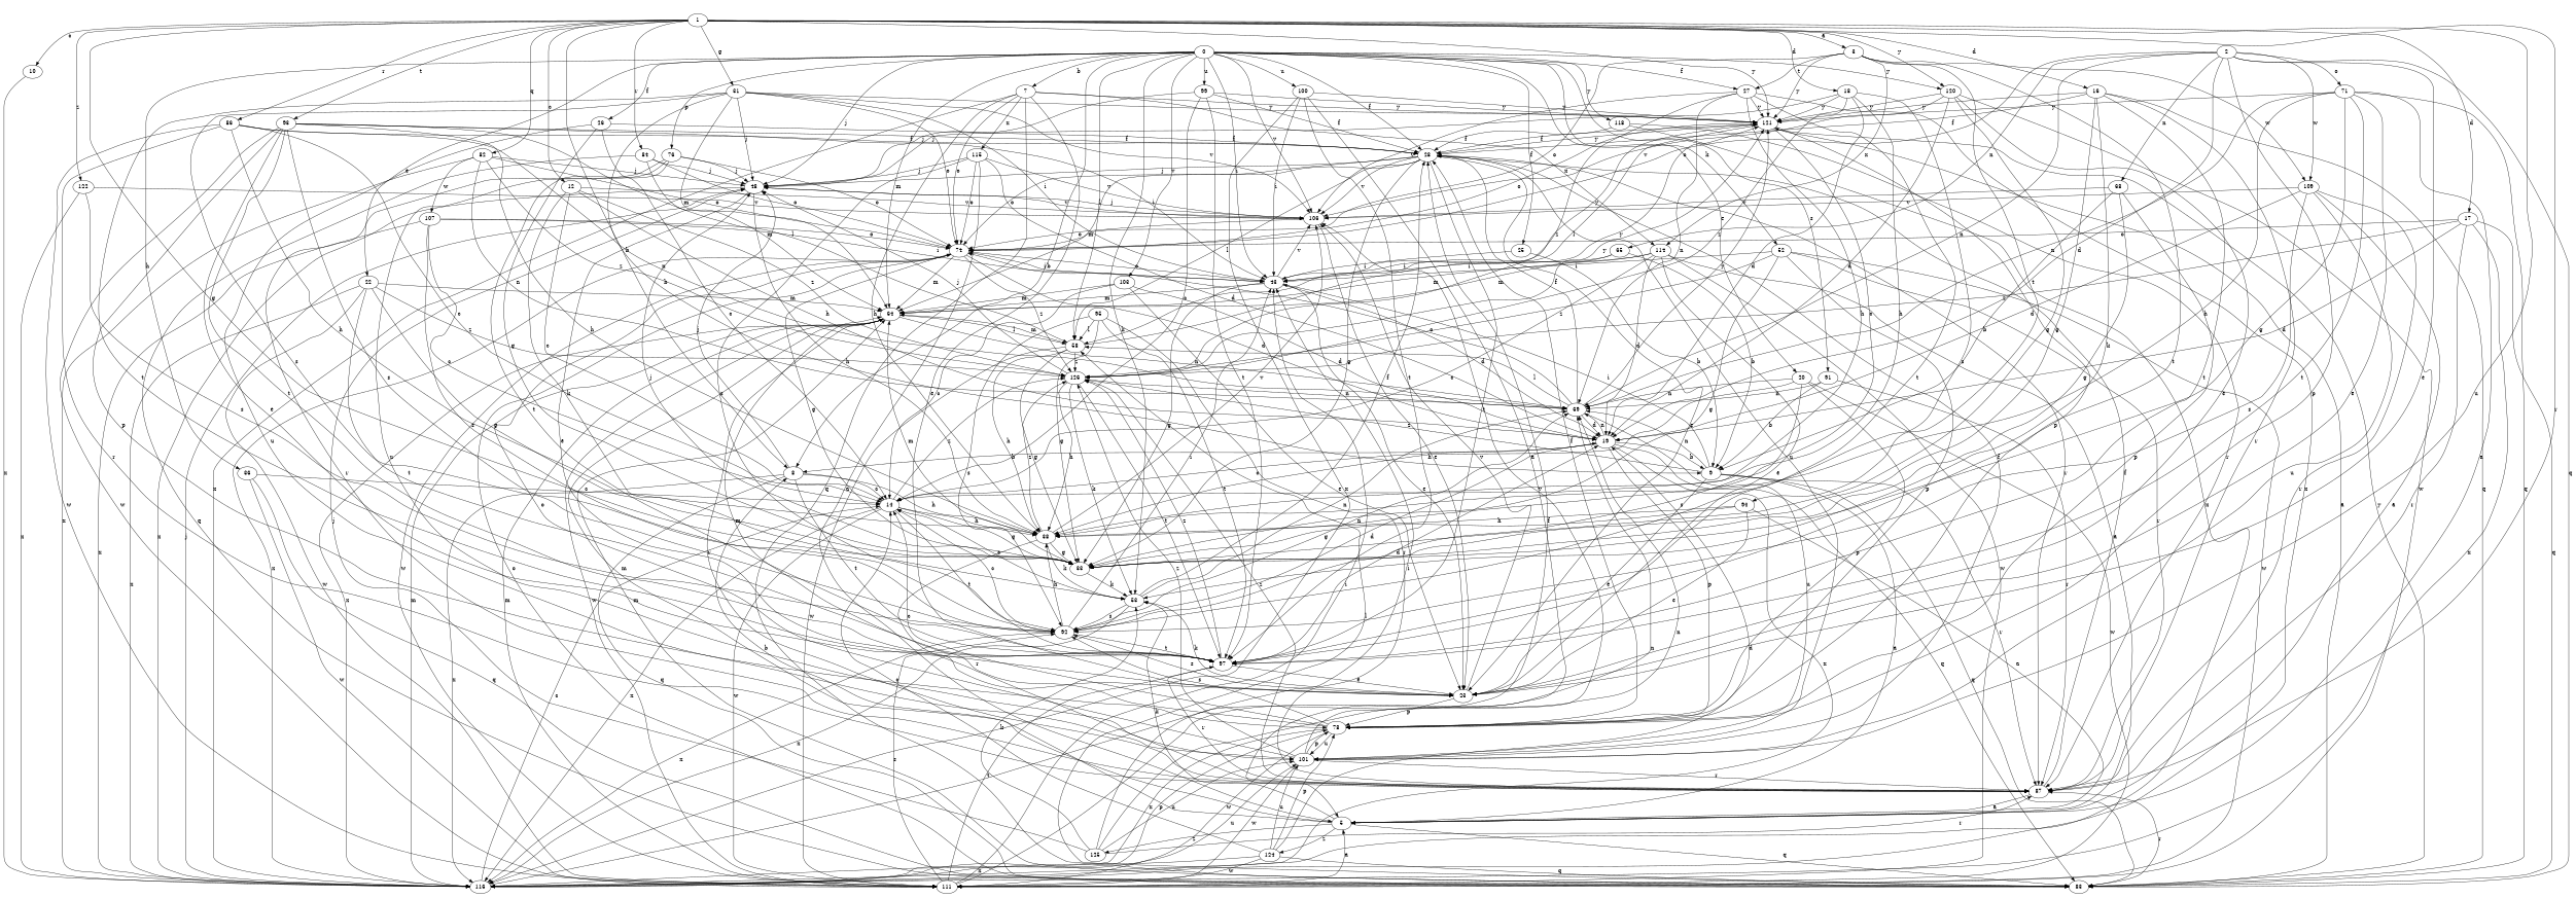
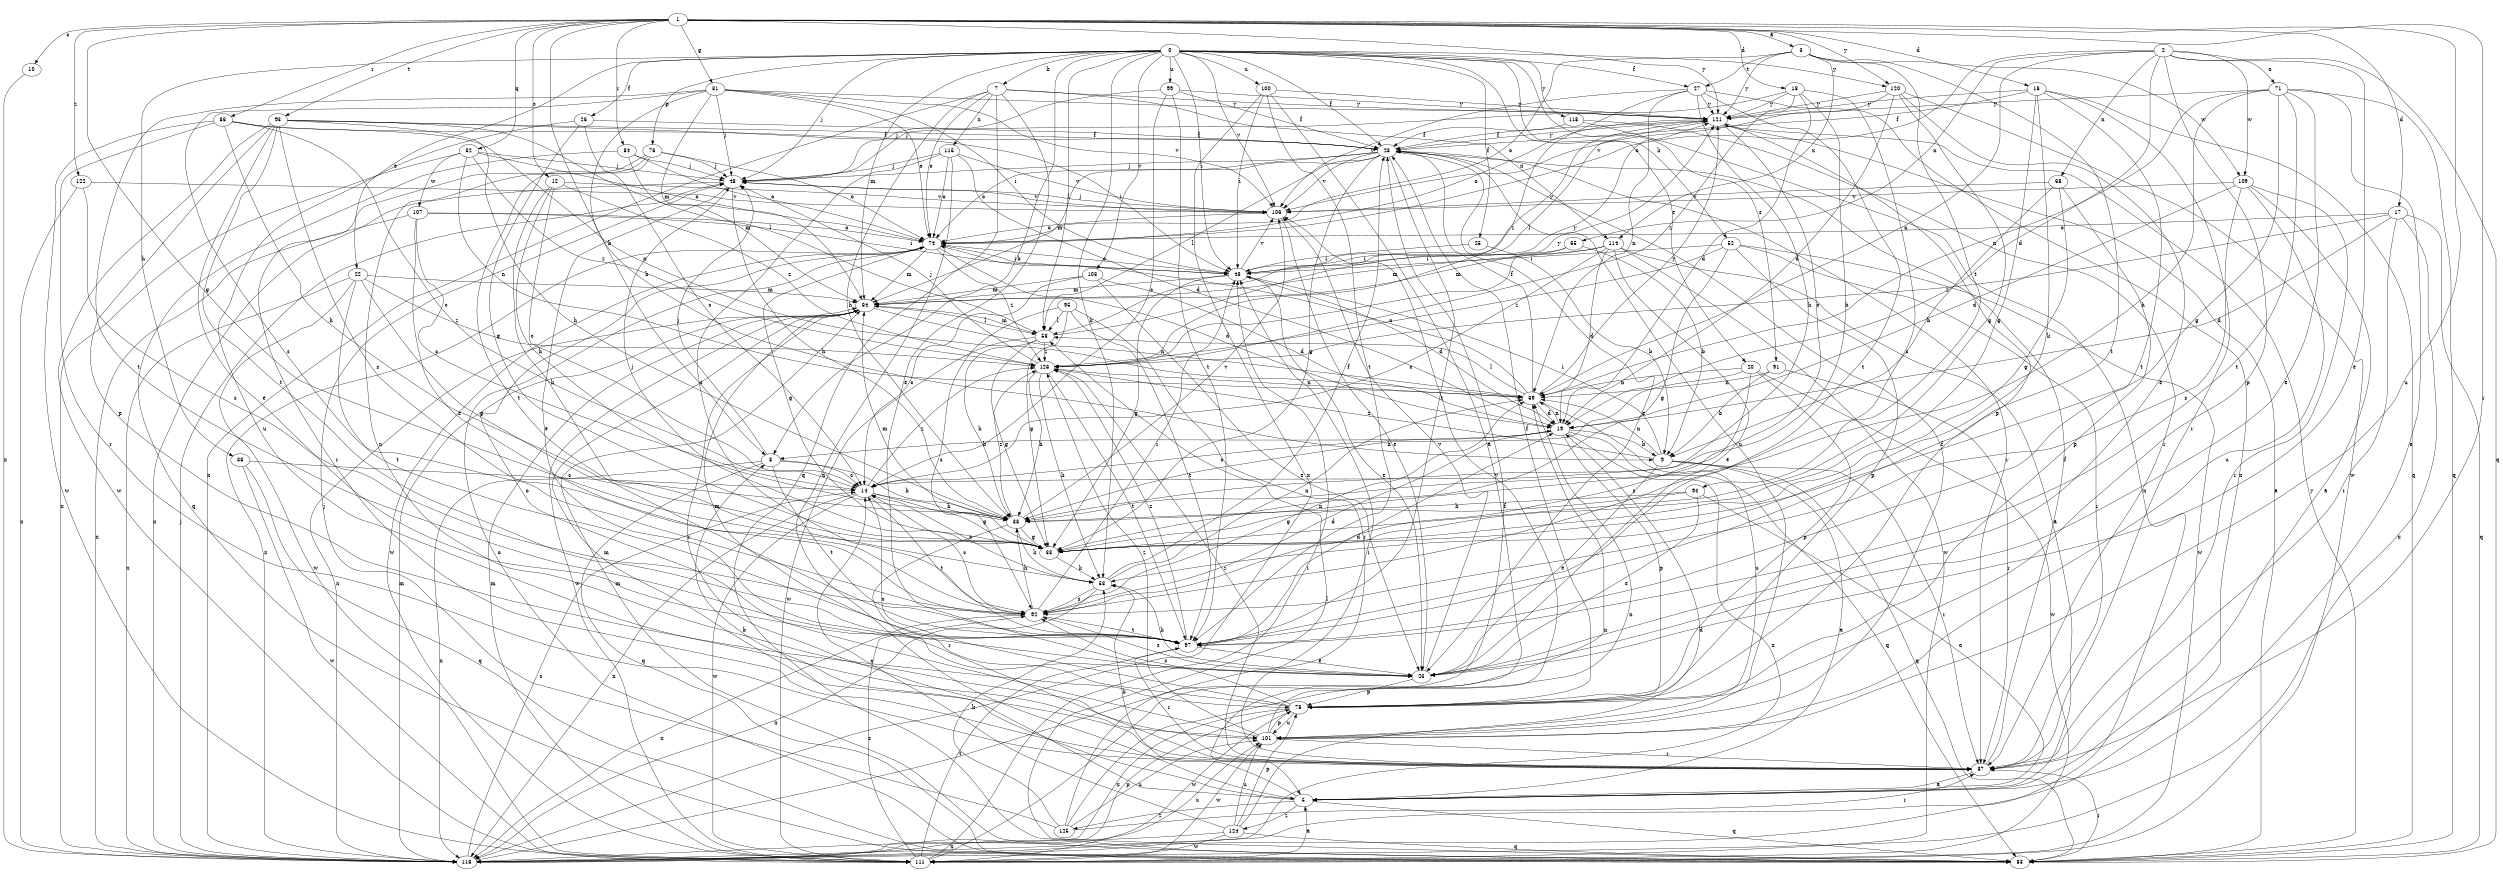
  strict digraph {
    0
    7
    8
    20
    22
    25
    26
    27
    28
    36
    43
    48
    52
    53
    58
    64
    76
    91
    99
    100
    103
    106
    118
    120
    121
    23
    74
    83
    114
    38
    115
    116
    97
    14
    69
    78
    111
    92
    33
    126
    9
    101
    87
    19
    5
    1
    3
    10
    12
    16
    17
    18
    31
    82
    84
    86
    93
    122
    109
    94
    107
    124
    2
    65
    68
    71
    125
    95
    0 -> 7 [label=b]
    0 -> 8 [label=b]
    0 -> 20 [label=e]
    0 -> 22 [label=e]
    0 -> 25 [label=f]
    0 -> 26 [label=f]
    0 -> 27 [label=f]
    0 -> 28 [label=f]
    0 -> 36 [label=h]
    0 -> 43 [label=i]
    0 -> 48 [label=j]
    0 -> 52 [label=k]
    0 -> 53 [label=k]
    0 -> 58 [label=l]
    0 -> 64 [label=m]
    0 -> 76 [label=p]
    0 -> 91 [label=s]
    0 -> 99 [label=u]
    0 -> 100 [label=u]
    0 -> 103 [label=v]
    0 -> 106 [label=v]
    0 -> 118 [label=y]
    0 -> 120 [label=y]
    7 -> 121 [label=y]
    7 -> 23 [label=e]
    7 -> 74 [label=o]
    7 -> 83 [label=q]
    7 -> 114 [label=x]
    7 -> 38 [label=h]
    7 -> 115 [label=x]
    7 -> 116 [label=x]
    8 -> 48 [label=j]
    8 -> 83 [label=q]
    8 -> 38 [label=h]
    8 -> 116 [label=x]
    8 -> 97 [label=t]
    8 -> 14 [label=c]
    20 -> 38 [label=h]
    20 -> 69 [label=n]
    20 -> 78 [label=p]
    20 -> 111 [label=w]
    20 -> 92 [label=s]
    22 -> 64 [label=m]
    22 -> 116 [label=x]
    22 -> 97 [label=t]
    22 -> 111 [label=w]
    22 -> 33 [label=g]
    22 -> 126 [label=z]
    25 -> 43 [label=i]
    25 -> 9 [label=b]
    26 -> 28 [label=f]
    26 -> 14 [label=c]
    26 -> 33 [label=g]
    26 -> 101 [label=u]
    27 -> 106 [label=v]
    27 -> 121 [label=y]
    27 -> 38 [label=h]
    27 -> 116 [label=x]
    27 -> 97 [label=t]
    27 -> 69 [label=n]
    27 -> 126 [label=z]
    28 -> 48 [label=j]
    28 -> 58 [label=l]
    28 -> 64 [label=m]
    28 -> 106 [label=v]
    28 -> 121 [label=y]
    28 -> 23 [label=e]
    28 -> 74 [label=o]
    28 -> 97 [label=t]
    28 -> 33 [label=g]
    28 -> 101 [label=u]
    28 -> 87 [label=r]
    36 -> 83 [label=q]
    36 -> 14 [label=c]
    36 -> 111 [label=w]
    43 -> 64 [label=m]
    43 -> 106 [label=v]
    43 -> 121 [label=y]
    43 -> 23 [label=e]
    43 -> 74 [label=o]
    43 -> 33 [label=g]
    43 -> 19 [label=d]
    48 -> 106 [label=v]
    48 -> 23 [label=e]
    48 -> 38 [label=h]
    48 -> 116 [label=x]
    52 -> 43 [label=i]
    52 -> 78 [label=p]
    52 -> 111 [label=w]
    52 -> 33 [label=g]
    52 -> 126 [label=z]
    52 -> 87 [label=r]
    53 -> 28 [label=f]
    53 -> 116 [label=x]
    53 -> 14 [label=c]
    53 -> 69 [label=n]
    53 -> 92 [label=s]
    58 -> 64 [label=m]
    58 -> 121 [label=y]
    58 -> 38 [label=h]
    58 -> 111 [label=w]
    58 -> 33 [label=g]
    58 -> 126 [label=z]
    64 -> 58 [label=l]
    64 -> 116 [label=x]
    64 -> 69 [label=n]
    64 -> 111 [label=w]
    64 -> 87 [label=r]
    76 -> 48 [label=j]
    76 -> 74 [label=o]
    76 -> 97 [label=t]
    76 -> 101 [label=u]
    76 -> 87 [label=r]
    91 -> 69 [label=n]
    91 -> 9 [label=b]
    91 -> 87 [label=r]
    99 -> 28 [label=f]
    99 -> 48 [label=j]
    99 -> 121 [label=y]
    99 -> 97 [label=t]
    99 -> 14 [label=c]
    100 -> 43 [label=i]
    100 -> 121 [label=y]
    100 -> 116 [label=x]
    100 -> 97 [label=t]
    100 -> 5 [label=a]
    103 -> 64 [label=m]
    103 -> 23 [label=e]
    103 -> 14 [label=c]
    103 -> 19 [label=d]
    106 -> 48 [label=j]
    106 -> 23 [label=e]
    106 -> 74 [label=o]
    118 -> 28 [label=f]
    118 -> 116 [label=x]
    118 -> 87 [label=r]
    120 -> 106 [label=v]
    120 -> 121 [label=y]
    120 -> 23 [label=e]
    120 -> 111 [label=w]
    120 -> 33 [label=g]
    120 -> 19 [label=d]
    121 -> 28 [label=f]
    121 -> 58 [label=l]
    121 -> 74 [label=o]
    121 -> 83 [label=a]
    121 -> 14 [label=c]
    121 -> 78 [label=p]
    23 -> 53 [label=k]
    23 -> 106 [label=v]
    23 -> 78 [label=p]
    23 -> 92 [label=s]
    74 -> 43 [label=i]
    74 -> 64 [label=m]
    74 -> 116 [label=x]
    74 -> 111 [label=w]
    74 -> 33 [label=g]
    74 -> 126 [label=z]
    74 -> 19 [label=d]
    83 -> 58 [label=l]
    83 -> 64 [label=m]
    83 -> 121 [label=y]
    83 -> 74 [label=o]
    83 -> 87 [label=r]
    114 -> 43 [label=i]
    114 -> 64 [label=m]
    114 -> 23 [label=e]
    114 -> 14 [label=c]
    114 -> 111 [label=w]
    114 -> 19 [label=d]
    114 -> 5 [label=a]
    38 -> 53 [label=k]
    38 -> 106 [label=v]
    38 -> 33 [label=g]
    38 -> 126 [label=z]
    38 -> 87 [label=r]
    115 -> 48 [label=j]
    115 -> 106 [label=v]
    115 -> 74 [label=o]
    115 -> 92 [label=s]
    115 -> 19 [label=d]
    115 -> 5 [label=a]
    116 -> 28 [label=f]
    116 -> 48 [label=j]
    116 -> 64 [label=m]
    116 -> 14 [label=c]
    116 -> 78 [label=p]
    116 -> 101 [label=u]
    97 -> 23 [label=e]
    97 -> 126 [label=z]
    97 -> 87 [label=r]
    97 -> 19 [label=d]
    14 -> 38 [label=h]
    14 -> 116 [label=x]
    14 -> 97 [label=t]
    14 -> 111 [label=w]
    14 -> 33 [label=g]
    14 -> 126 [label=z]
    69 -> 28 [label=f]
    69 -> 58 [label=l]
    69 -> 121 [label=y]
    69 -> 74 [label=o]
    69 -> 101 [label=u]
    69 -> 19 [label=d]
    78 -> 28 [label=f]
    78 -> 64 [label=m]
    78 -> 116 [label=x]
    78 -> 14 [label=c]
    78 -> 111 [label=w]
    78 -> 92 [label=s]
    78 -> 101 [label=u]
    111 -> 43 [label=i]
    111 -> 64 [label=m]
    111 -> 97 [label=t]
    111 -> 69 [label=n]
    111 -> 92 [label=s]
    111 -> 5 [label=a]
    92 -> 43 [label=i]
    92 -> 38 [label=h]
    92 -> 116 [label=x]
    92 -> 97 [label=t]
    92 -> 14 [label=c]
    92 -> 69 [label=n]
    92 -> 19 [label=d]
    33 -> 48 [label=j]
    33 -> 53 [label=k]
    33 -> 64 [label=m]
    126 -> 48 [label=j]
    126 -> 53 [label=k]
    126 -> 121 [label=y]
    126 -> 38 [label=h]
    126 -> 97 [label=t]
    126 -> 69 [label=n]
    9 -> 43 [label=i]
    9 -> 23 [label=e]
    9 -> 83 [label=q]
    9 -> 69 [label=n]
    9 -> 126 [label=z]
    9 -> 87 [label=r]
    9 -> 5 [label=a]
    101 -> 28 [label=f]
    101 -> 106 [label=v]
    101 -> 74 [label=o]
    101 -> 78 [label=p]
    101 -> 111 [label=w]
    101 -> 126 [label=z]
    101 -> 87 [label=r]
    87 -> 28 [label=f]
    87 -> 126 [label=z]
    87 -> 5 [label=a]
    19 -> 8 [label=b]
    19 -> 83 [label=q]
    19 -> 116 [label=x]
    19 -> 14 [label=c]
    19 -> 69 [label=n]
    19 -> 78 [label=p]
    19 -> 9 [label=b]
    5 -> 8 [label=b]
    5 -> 53 [label=k]
    5 -> 64 [label=m]
    5 -> 83 [label=q]
    5 -> 124 [label=z]
    5 -> 125 [label=z]
    1 -> 8 [label=b]
    1 -> 120 [label=y]
    1 -> 121 [label=y]
    1 -> 33 [label=g]
    1 -> 101 [label=u]
    1 -> 87 [label=r]
    1 -> 3 [label=a]
    1 -> 10 [label=c]
    1 -> 12 [label=c]
    1 -> 16 [label=d]
    1 -> 17 [label=d]
    1 -> 18 [label=d]
    1 -> 31 [label=g]
    1 -> 82 [label=q]
    1 -> 84 [label=r]
    1 -> 86 [label=r]
    1 -> 93 [label=t]
    1 -> 122 [label=z]
    3 -> 27 [label=t]
    3 -> 121 [label=y]
    3 -> 74 [label=o]
    3 -> 114 [label=x]
    3 -> 97 [label=t]
    3 -> 109 [label=w]
    3 -> 94 [label=t]
    10 -> 116 [label=x]
    12 -> 53 [label=k]
    12 -> 106 [label=v]
-   12 -> 19 [label=h]
+   12 -> 38 [label=h]
    12 -> 14 [label=c]
    12 -> 126 [label=z]
    16 -> 28 [label=f]
    16 -> 53 [label=k]
    16 -> 121 [label=y]
    16 -> 83 [label=q]
    16 -> 97 [label=t]
    16 -> 33 [label=g]
    16 -> 87 [label=r]
    17 -> 74 [label=o]
    17 -> 83 [label=q]
    17 -> 116 [label=x]
    17 -> 126 [label=z]
    17 -> 87 [label=r]
    17 -> 19 [label=d]
    18 -> 48 [label=j]
    18 -> 121 [label=y]
    18 -> 38 [label=h]
    18 -> 92 [label=s]
    18 -> 126 [label=z]
    18 -> 19 [label=d]
    31 -> 43 [label=i]
    31 -> 48 [label=j]
    31 -> 64 [label=m]
    31 -> 106 [label=v]
    31 -> 121 [label=y]
    31 -> 74 [label=o]
    31 -> 97 [label=t]
    31 -> 92 [label=s]
    31 -> 9 [label=b]
    82 -> 48 [label=j]
    82 -> 74 [label=o]
    82 -> 116 [label=x]
    82 -> 69 [label=n]
    82 -> 126 [label=z]
    82 -> 107 [label=w]
    84 -> 48 [label=j]
    84 -> 64 [label=m]
    84 -> 74 [label=o]
    84 -> 83 [label=q]
    86 -> 28 [label=f]
    86 -> 38 [label=h]
    86 -> 14 [label=c]
    86 -> 69 [label=n]
    86 -> 111 [label=w]
    86 -> 87 [label=r]
    93 -> 28 [label=f]
    93 -> 43 [label=i]
    93 -> 58 [label=l]
    93 -> 23 [label=e]
    93 -> 38 [label=h]
    93 -> 97 [label=t]
    93 -> 78 [label=p]
    93 -> 111 [label=w]
    93 -> 92 [label=s]
    122 -> 106 [label=v]
    122 -> 116 [label=x]
    122 -> 92 [label=s]
    109 -> 106 [label=v]
    109 -> 92 [label=s]
    109 -> 101 [label=u]
    109 -> 87 [label=r]
    109 -> 19 [label=d]
    109 -> 5 [label=a]
    94 -> 23 [label=e]
    94 -> 38 [label=h]
    94 -> 33 [label=g]
    94 -> 5 [label=a]
    107 -> 43 [label=i]
    107 -> 74 [label=o]
    107 -> 116 [label=x]
    107 -> 14 [label=c]
    107 -> 92 [label=s]
    124 -> 83 [label=q]
    124 -> 116 [label=x]
    124 -> 14 [label=c]
    124 -> 78 [label=p]
    124 -> 111 [label=w]
    124 -> 101 [label=u]
    124 -> 19 [label=d]
    2 -> 23 [label=e]
    2 -> 74 [label=o]
    2 -> 83 [label=q]
    2 -> 69 [label=n]
    2 -> 78 [label=p]
    2 -> 19 [label=d]
    2 -> 109 [label=w]
    2 -> 65 [label=n]
    2 -> 68 [label=n]
    2 -> 71 [label=o]
    65 -> 43 [label=i]
    65 -> 64 [label=m]
    65 -> 9 [label=b]
    68 -> 106 [label=v]
    68 -> 78 [label=p]
    68 -> 33 [label=g]
    68 -> 9 [label=b]
    71 -> 121 [label=y]
    71 -> 23 [label=e]
    71 -> 83 [label=q]
    71 -> 38 [label=h]
    71 -> 97 [label=t]
    71 -> 69 [label=n]
    71 -> 33 [label=g]
    71 -> 5 [label=a]
    125 -> 43 [label=i]
    125 -> 48 [label=j]
    125 -> 53 [label=k]
    125 -> 69 [label=n]
    125 -> 101 [label=u]
    125 -> 87 [label=r]
    95 -> 58 [label=l]
    95 -> 97 [label=t]
    95 -> 92 [label=s]
    95 -> 33 [label=g]
    95 -> 87 [label=r]
  }
